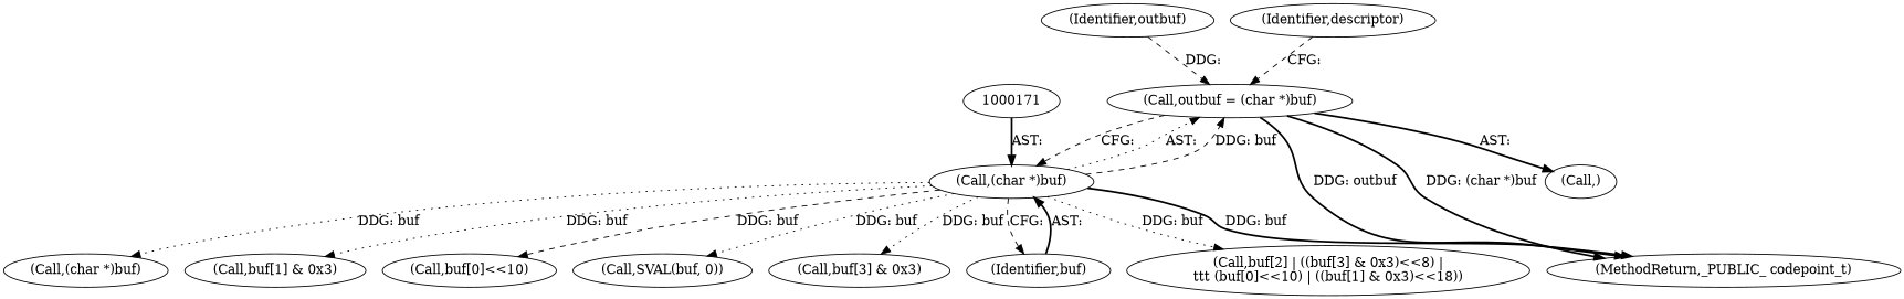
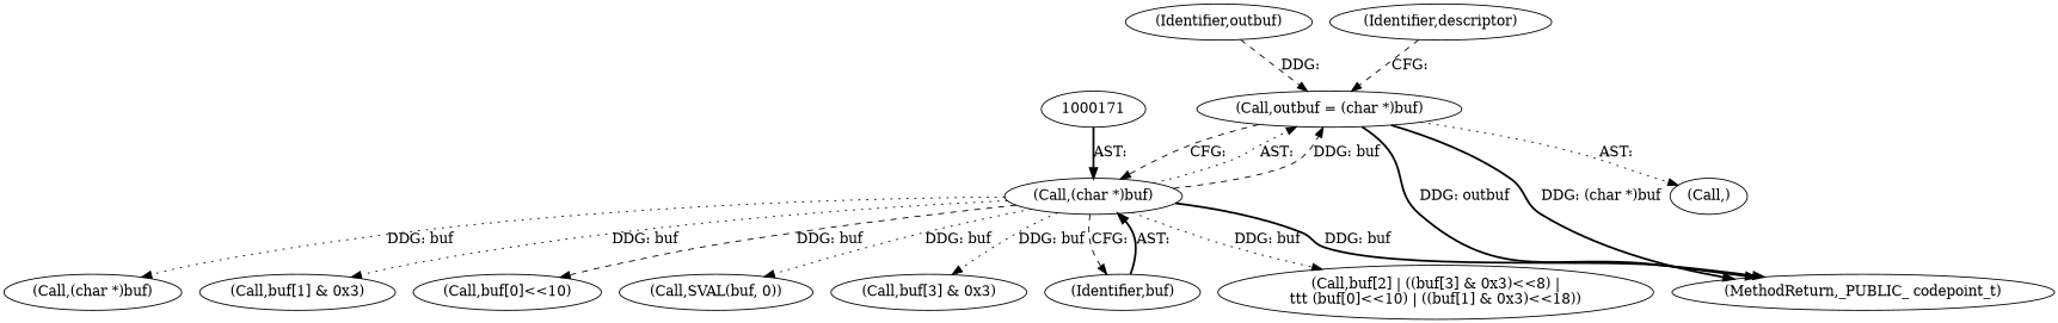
  digraph {
    edge [style=dotted]
    n1 [label="(Call,outbuf = (char *)buf)"]
    n2 [label="(Call,(char *)buf)"]
    n3 [label="(MethodReturn,_PUBLIC_ codepoint_t)"]
    n4 [label="(Call,)"]
    n5 [label="(Call,(char *)buf)"]
    n6 [label="(Call,buf[1] & 0x3)"]
    n7 [label="(Call,buf[0]<<10)"]
    n8 [label="(Call,SVAL(buf, 0))"]
    n9 [label="(Call,buf[3] & 0x3)"]
    n10 [label="(Identifier,buf)"]
    n11 [label="(Call,buf[2] | ((buf[3] & 0x3)<<8) |\n\t\t\t (buf[0]<<10) | ((buf[1] & 0x3)<<18))"]
    n12 [label="(Identifier,outbuf)"]
    n13 [label="(Identifier,descriptor)"]
    1000171
    n1 -> n2 [label="CFG: " style=dashed]
    n1 -> n3 [label="DDG: outbuf" style=bold]
    n1 -> n3 [label="DDG: (char *)buf" style=bold]
-   n1 -> n4 [label="AST: " style=bold]
+   n1 -> n4 [label="AST: "]
    n2 -> n1 [label="AST: "]
    n2 -> n1 [label="DDG: buf" style=dashed]
    n2 -> n3 [label="DDG: buf" style=bold]
    n2 -> n5 [label="DDG: buf"]
    n2 -> n6 [label="DDG: buf"]
    n2 -> n7 [label="DDG: buf" style=dashed]
    n2 -> n8 [label="DDG: buf"]
    n2 -> n9 [label="DDG: buf"]
    n2 -> n10 [label="CFG: " style=dashed]
    n2 -> n11 [label="DDG: buf"]
    n10 -> n2 [label="AST: " style=bold]
    n12 -> n1 [label="DDG: " style=dashed]
    n13 -> n1 [label="CFG: " style=dashed]
    1000171 -> n2 [label="AST: " style=bold]
  }
